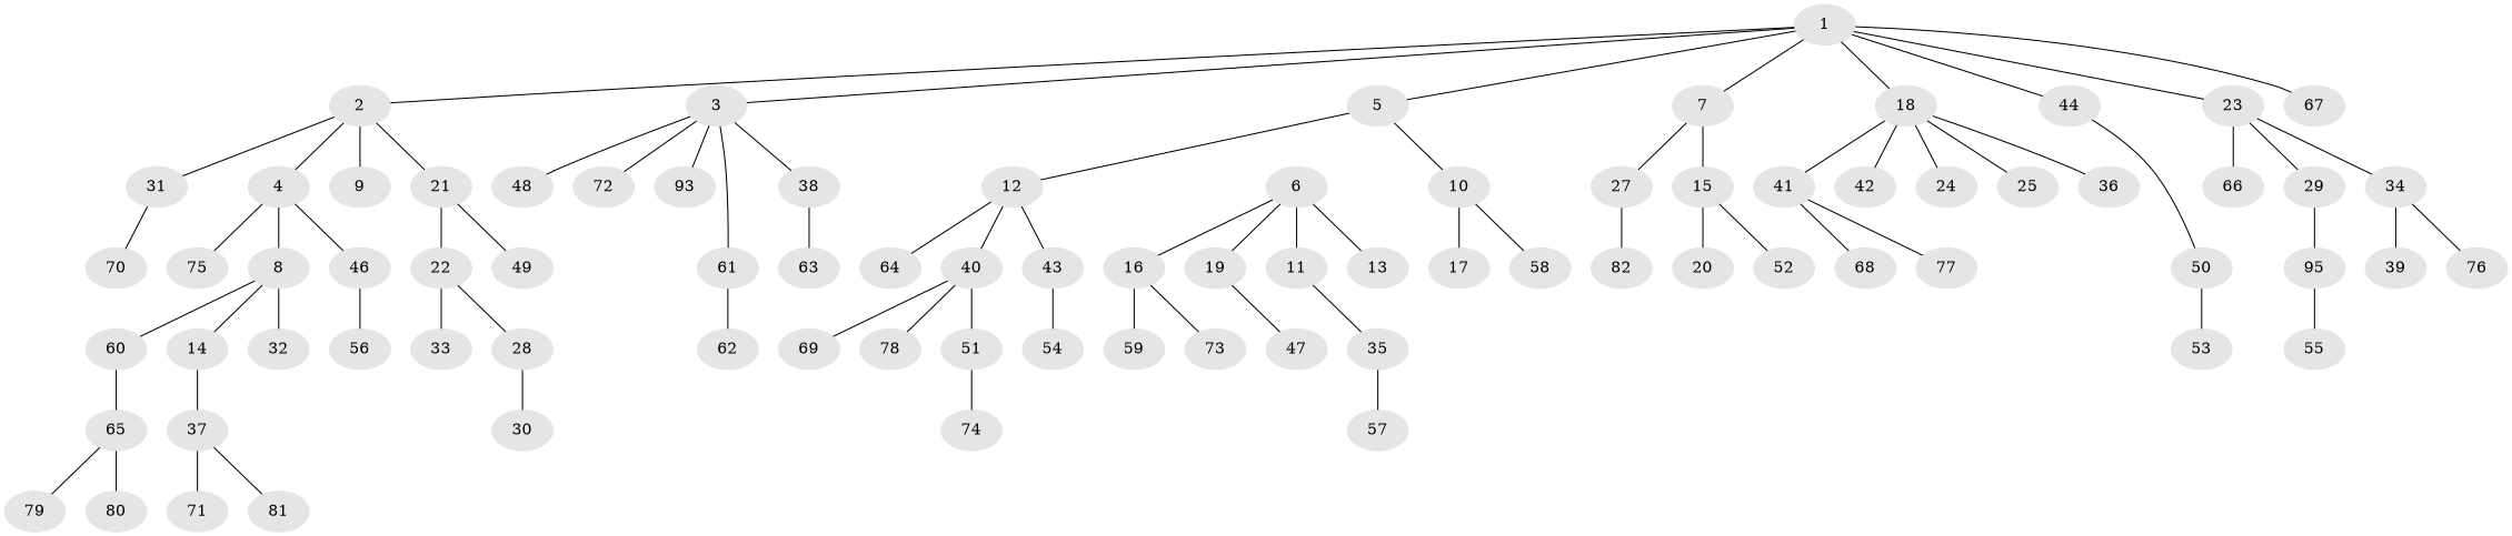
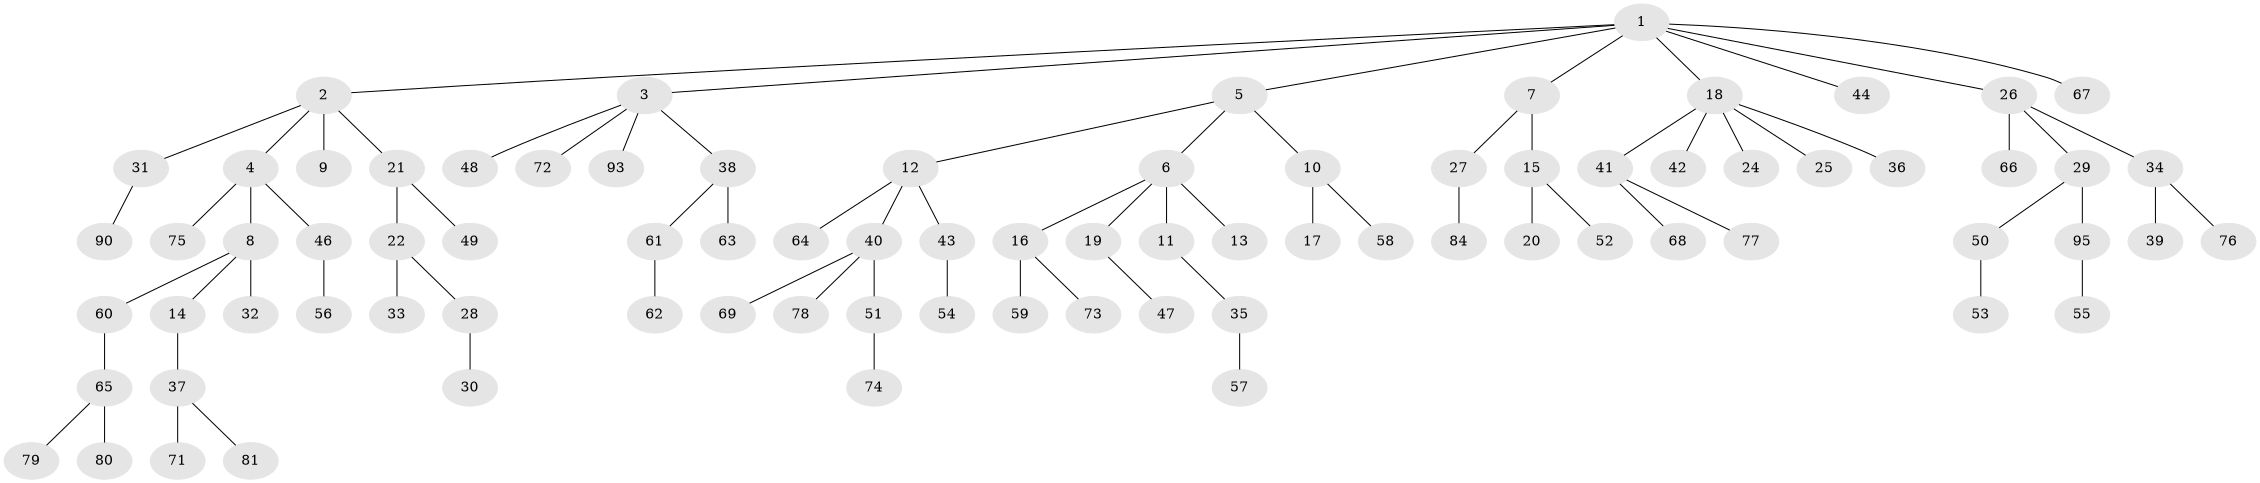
  graph {
    node [color=gray90 style=filled]
    1
    2
    3
    5
    7
    18
-   26 [label=23]
+   26
    44
    67
    4
    9
    21
    31
    n14 [label=93]
    38
    48
    61
    72
    6
    10
    12
    15
    27
    24
    25
    36
    41
    42
    29
    34
    66
    8
    46
    75
    22
    49
-   70
+   70 [label=90]
    63
    62
    14
    32
    60
    56
    11
    13
    16
    19
    17
    58
    40
    43
    64
    35
    59
    73
    47
    20
    52
-   82
+   82 [label=84]
    37
    65
    57
    51
    69
    78
    54
    71
    81
    68
    77
    28
    33
    30
    n74 [label=95]
    50
    39
    76
    55
    53
    74
    79
    80
    1 -- 2
    1 -- 3
    1 -- 5
    1 -- 7
    1 -- 18
    1 -- 26
    1 -- 44
    1 -- 67
    2 -- 4
    2 -- 9
    2 -- 21
    2 -- 31
    3 -- n14
    3 -- 38
    3 -- 48
-   3 -- 61
+   38 -- 61
    3 -- 72
+   5 -- 6
    5 -- 10
    5 -- 12
    7 -- 15
    7 -- 27
    18 -- 24
    18 -- 25
    18 -- 36
    18 -- 41
    18 -- 42
    26 -- 29
    26 -- 34
    26 -- 66
    4 -- 8
    4 -- 46
    4 -- 75
    21 -- 22
    21 -- 49
    31 -- 70
    38 -- 63
    61 -- 62
    6 -- 11
    6 -- 13
    6 -- 16
    6 -- 19
    10 -- 17
    10 -- 58
    12 -- 40
    12 -- 43
    12 -- 64
    15 -- 20
    15 -- 52
    27 -- 82
    41 -- 68
    41 -- 77
    29 -- n74
-   44 -- 50
+   29 -- 50
    34 -- 39
    34 -- 76
    8 -- 14
    8 -- 32
    8 -- 60
    46 -- 56
    22 -- 28
    22 -- 33
    14 -- 37
    60 -- 65
    11 -- 35
    16 -- 59
    16 -- 73
    19 -- 47
    40 -- 51
    40 -- 69
    40 -- 78
    43 -- 54
    35 -- 57
    37 -- 71
    37 -- 81
    65 -- 79
    65 -- 80
    51 -- 74
    28 -- 30
    n74 -- 55
    50 -- 53
  }
